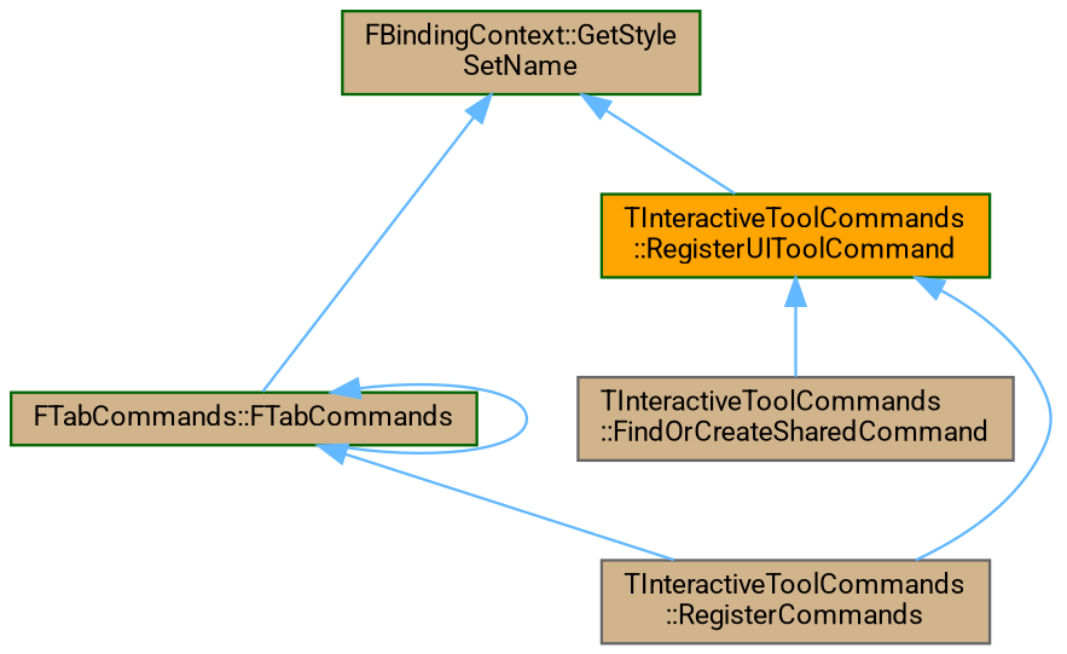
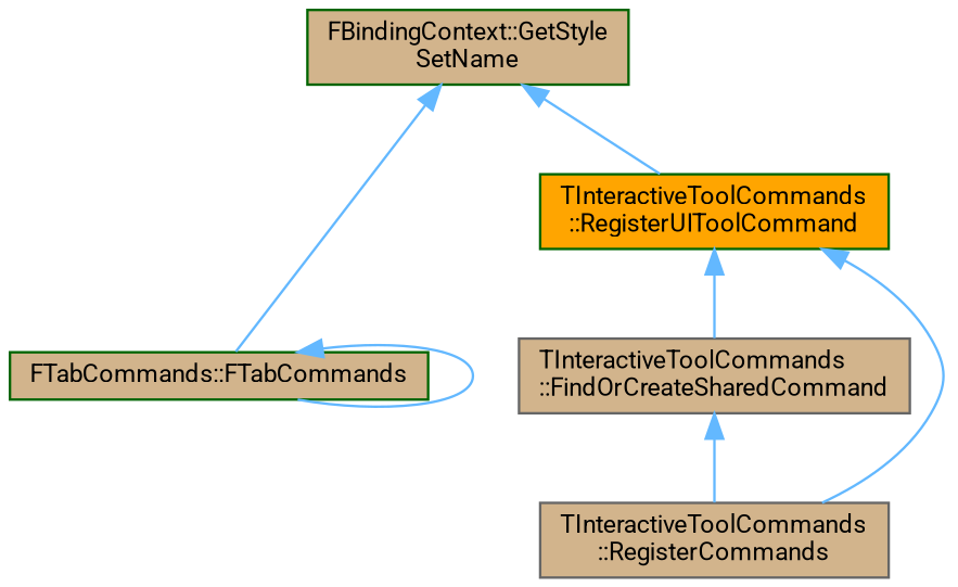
  digraph {
    fontname=Roboto
    rankdir=TB
    node [color=darkgreen fillcolor=tan fontname=Roboto fontsize=10 shape=box style=filled]
    edge [color=steelblue1 dir=back fontname=Roboto fontsize=10 labelfontname=Helvetica labelfontsize=10 style=solid]
    n1 [fontcolor=black height=0.2 label="FBindingContext::GetStyle\lSetName" width=0.4]
    n2 [height=0.2 label="FTabCommands::FTabCommands" width=0.4]
    n3 [fillcolor=orange height=0.2 label="TInteractiveToolCommands\l::RegisterUIToolCommand" width=0.4]
    n4 [color=gray40 height=0.2 label="TInteractiveToolCommands\l::FindOrCreateSharedCommand" width=0.4]
    n5 [color=gray40 height=0.2 label="TInteractiveToolCommands\l::RegisterCommands" width=0.4]
    n1 -> n2
    n1 -> n3
    n2 -> n2
    n3 -> n4
    n3 -> n5
-   n2 -> n5
+   n4 -> n5
  }
